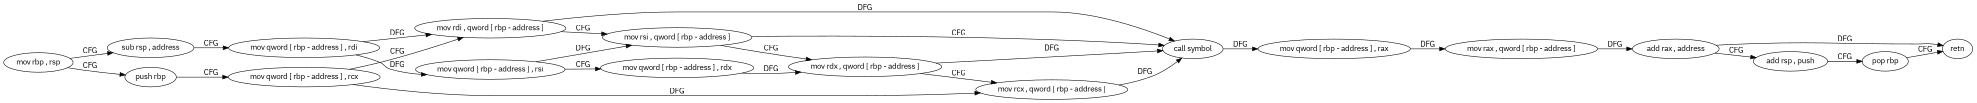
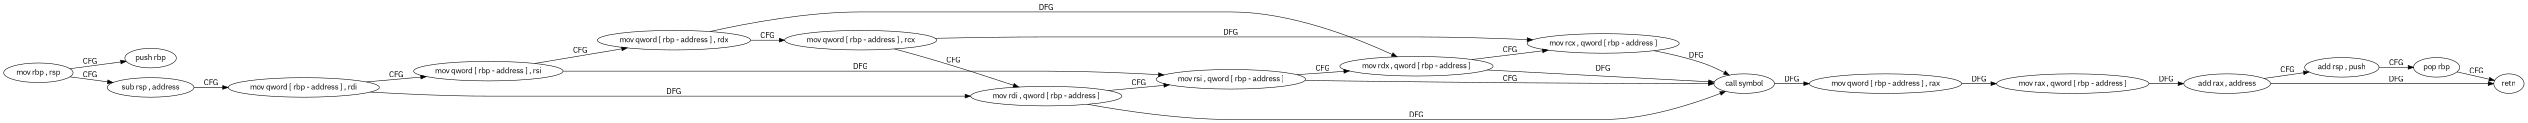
  digraph {
    fontname="IBM Plex Sans"
    rankdir=LR
    node [fontname="IBM Plex Sans"]
    edge [fontname="IBM Plex Sans"]
    n1 [label="push rbp"]
    n2 [label="mov rbp , rsp"]
    n3 [label="sub rsp , address"]
    n4 [label="mov qword [ rbp - address ] , rdi"]
    n5 [label="mov qword [ rbp - address ] , rsi"]
    n6 [label="mov rdi , qword [ rbp - address ]"]
    n7 [label="mov qword [ rbp - address ] , rdx"]
    n8 [label="mov rsi , qword [ rbp - address ]"]
    n9 [label="call symbol"]
    n10 [label="mov qword [ rbp - address ] , rcx"]
    n11 [label="mov rdx , qword [ rbp - address ]"]
    n12 [label="mov rcx , qword [ rbp - address ]"]
    n13 [label="mov qword [ rbp - address ] , rax"]
    n14 [label="mov rax , qword [ rbp - address ]"]
    n15 [label="add rax , address"]
    n16 [label="add rsp , push"]
    n17 [label=retn]
    n18 [label="pop rbp"]
    n2 -> n1 [label=CFG]
    n2 -> n3 [label=CFG]
    n3 -> n4 [label=CFG]
-   n4 -> n5 [label=DFG]
+   n4 -> n5 [label=CFG]
    n4 -> n6 [label=DFG]
    n5 -> n7 [label=CFG]
    n5 -> n8 [label=DFG]
    n6 -> n8 [label=CFG]
    n6 -> n9 [label=DFG]
-   n1 -> n10 [label=CFG]
+   n7 -> n10 [label=CFG]
    n7 -> n11 [label=DFG]
    n8 -> n9 [label=CFG]
    n8 -> n11 [label=CFG]
    n9 -> n13 [label=DFG]
    n10 -> n6 [label=CFG]
    n10 -> n12 [label=DFG]
    n11 -> n9 [label=DFG]
    n11 -> n12 [label=CFG]
    n12 -> n9 [label=DFG]
    n13 -> n14 [label=DFG]
    n14 -> n15 [label=DFG]
    n15 -> n16 [label=CFG]
    n15 -> n17 [label=DFG]
    n16 -> n18 [label=CFG]
    n18 -> n17 [label=CFG]
  }
